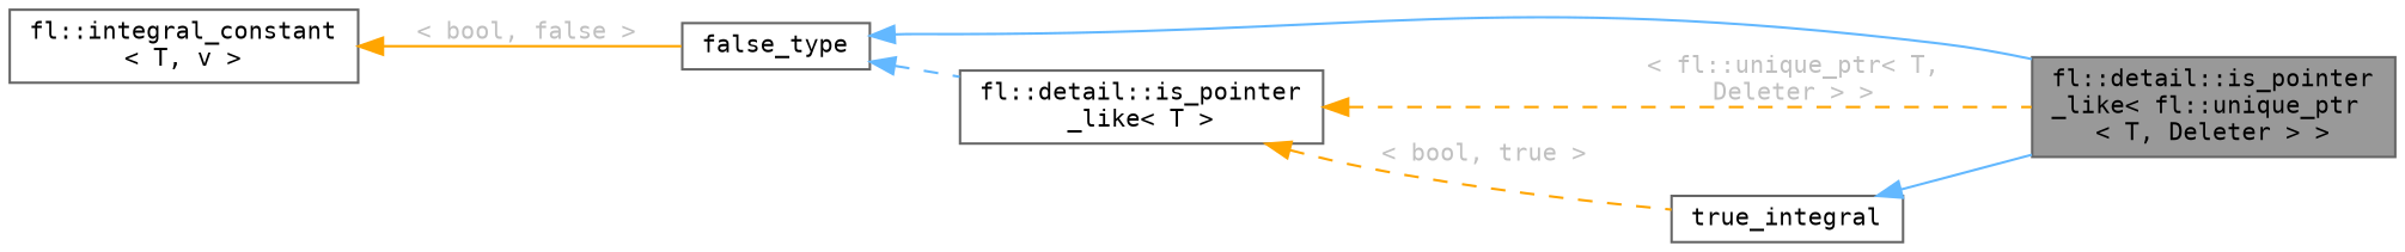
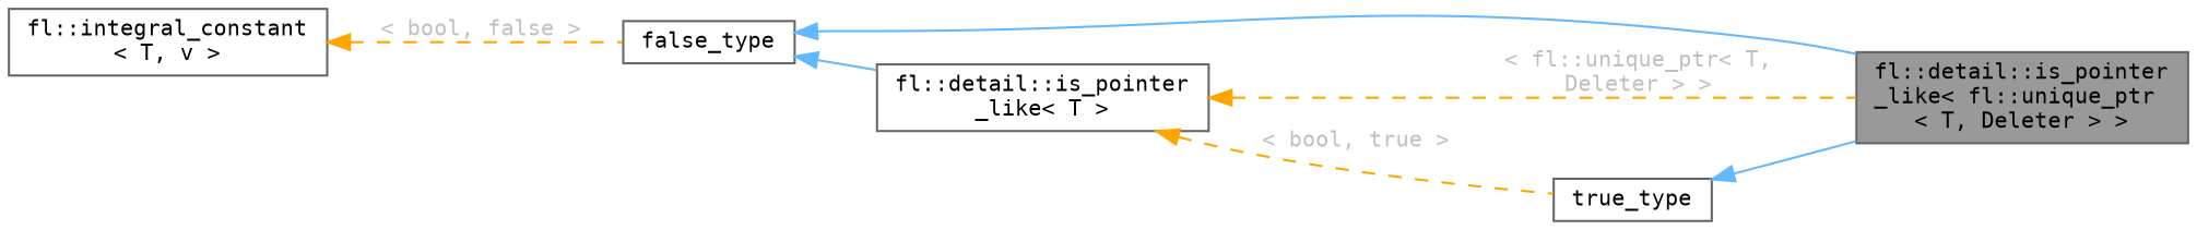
  digraph {
    fontname="DejaVu Sans Mono"
    rankdir=LR
    node [color=gray40 fillcolor=white fontname="DejaVu Sans Mono" fontsize=10 shape=box style=filled]
    edge [color=steelblue1 dir=back fontname="DejaVu Sans Mono" fontsize=10 labelfontname=Helvetica labelfontsize=10 style=solid]
    n1 [fillcolor=grey60 fontcolor=black height=0.2 label="fl::detail::is_pointer\l_like\< fl::unique_ptr\l\< T, Deleter \> \>" width=0.4]
    n2 [height=0.2 label=false_type width=0.4]
    n3 [height=0.2 label="fl::detail::is_pointer\l_like\< T \>" width=0.4]
-   n4 [height=0.2 label=true_integral width=0.4]
+   n4 [height=0.2 label=true_type width=0.4]
    n5 [height=0.2 label="fl::integral_constant\l\< T, v \>" width=0.4]
    n2 -> n1
-   n2 -> n3 [style=dashed]
+   n2 -> n3
    n3 -> n1 [color=orange fontcolor=grey label=" \< fl::unique_ptr\< T,\l Deleter \> \>" style=dashed]
    n3 -> n4 [color=orange fontcolor=grey label=" \< bool, true \>" style=dashed]
    n4 -> n1
-   n5 -> n2 [color=orange fontcolor=grey label=" \< bool, false \>"]
+   n5 -> n2 [color=orange fontcolor=grey label=" \< bool, false \>" style=dashed]
  }
